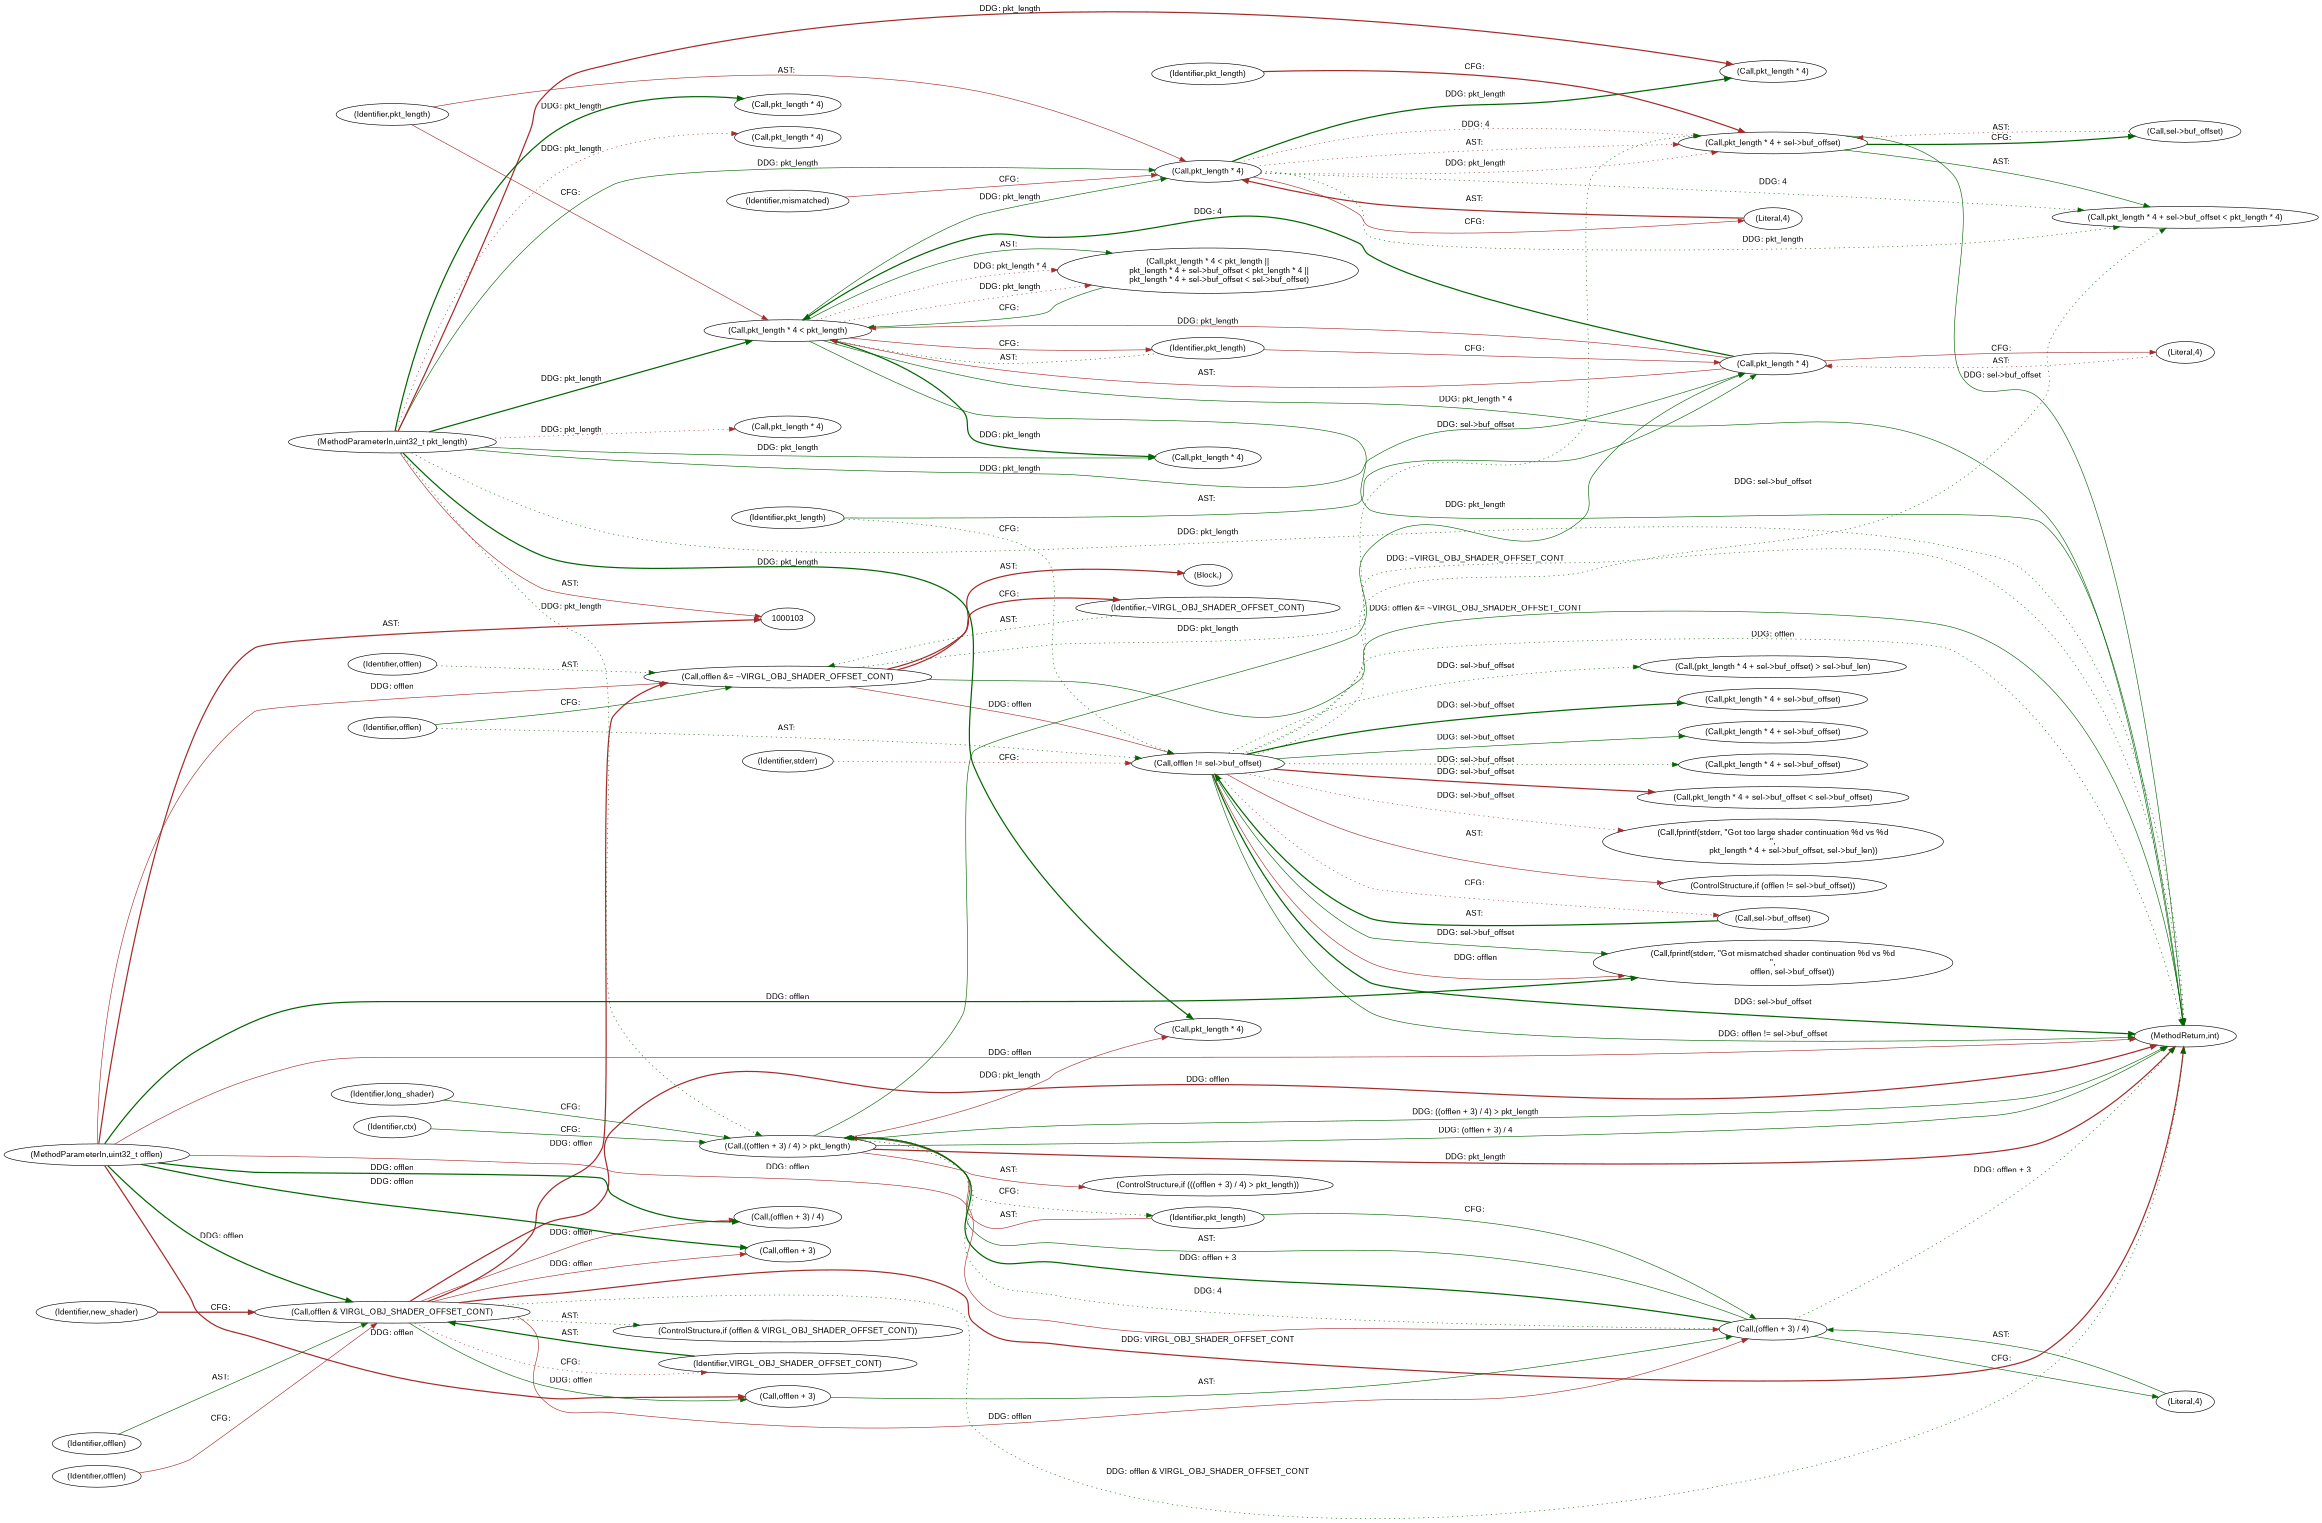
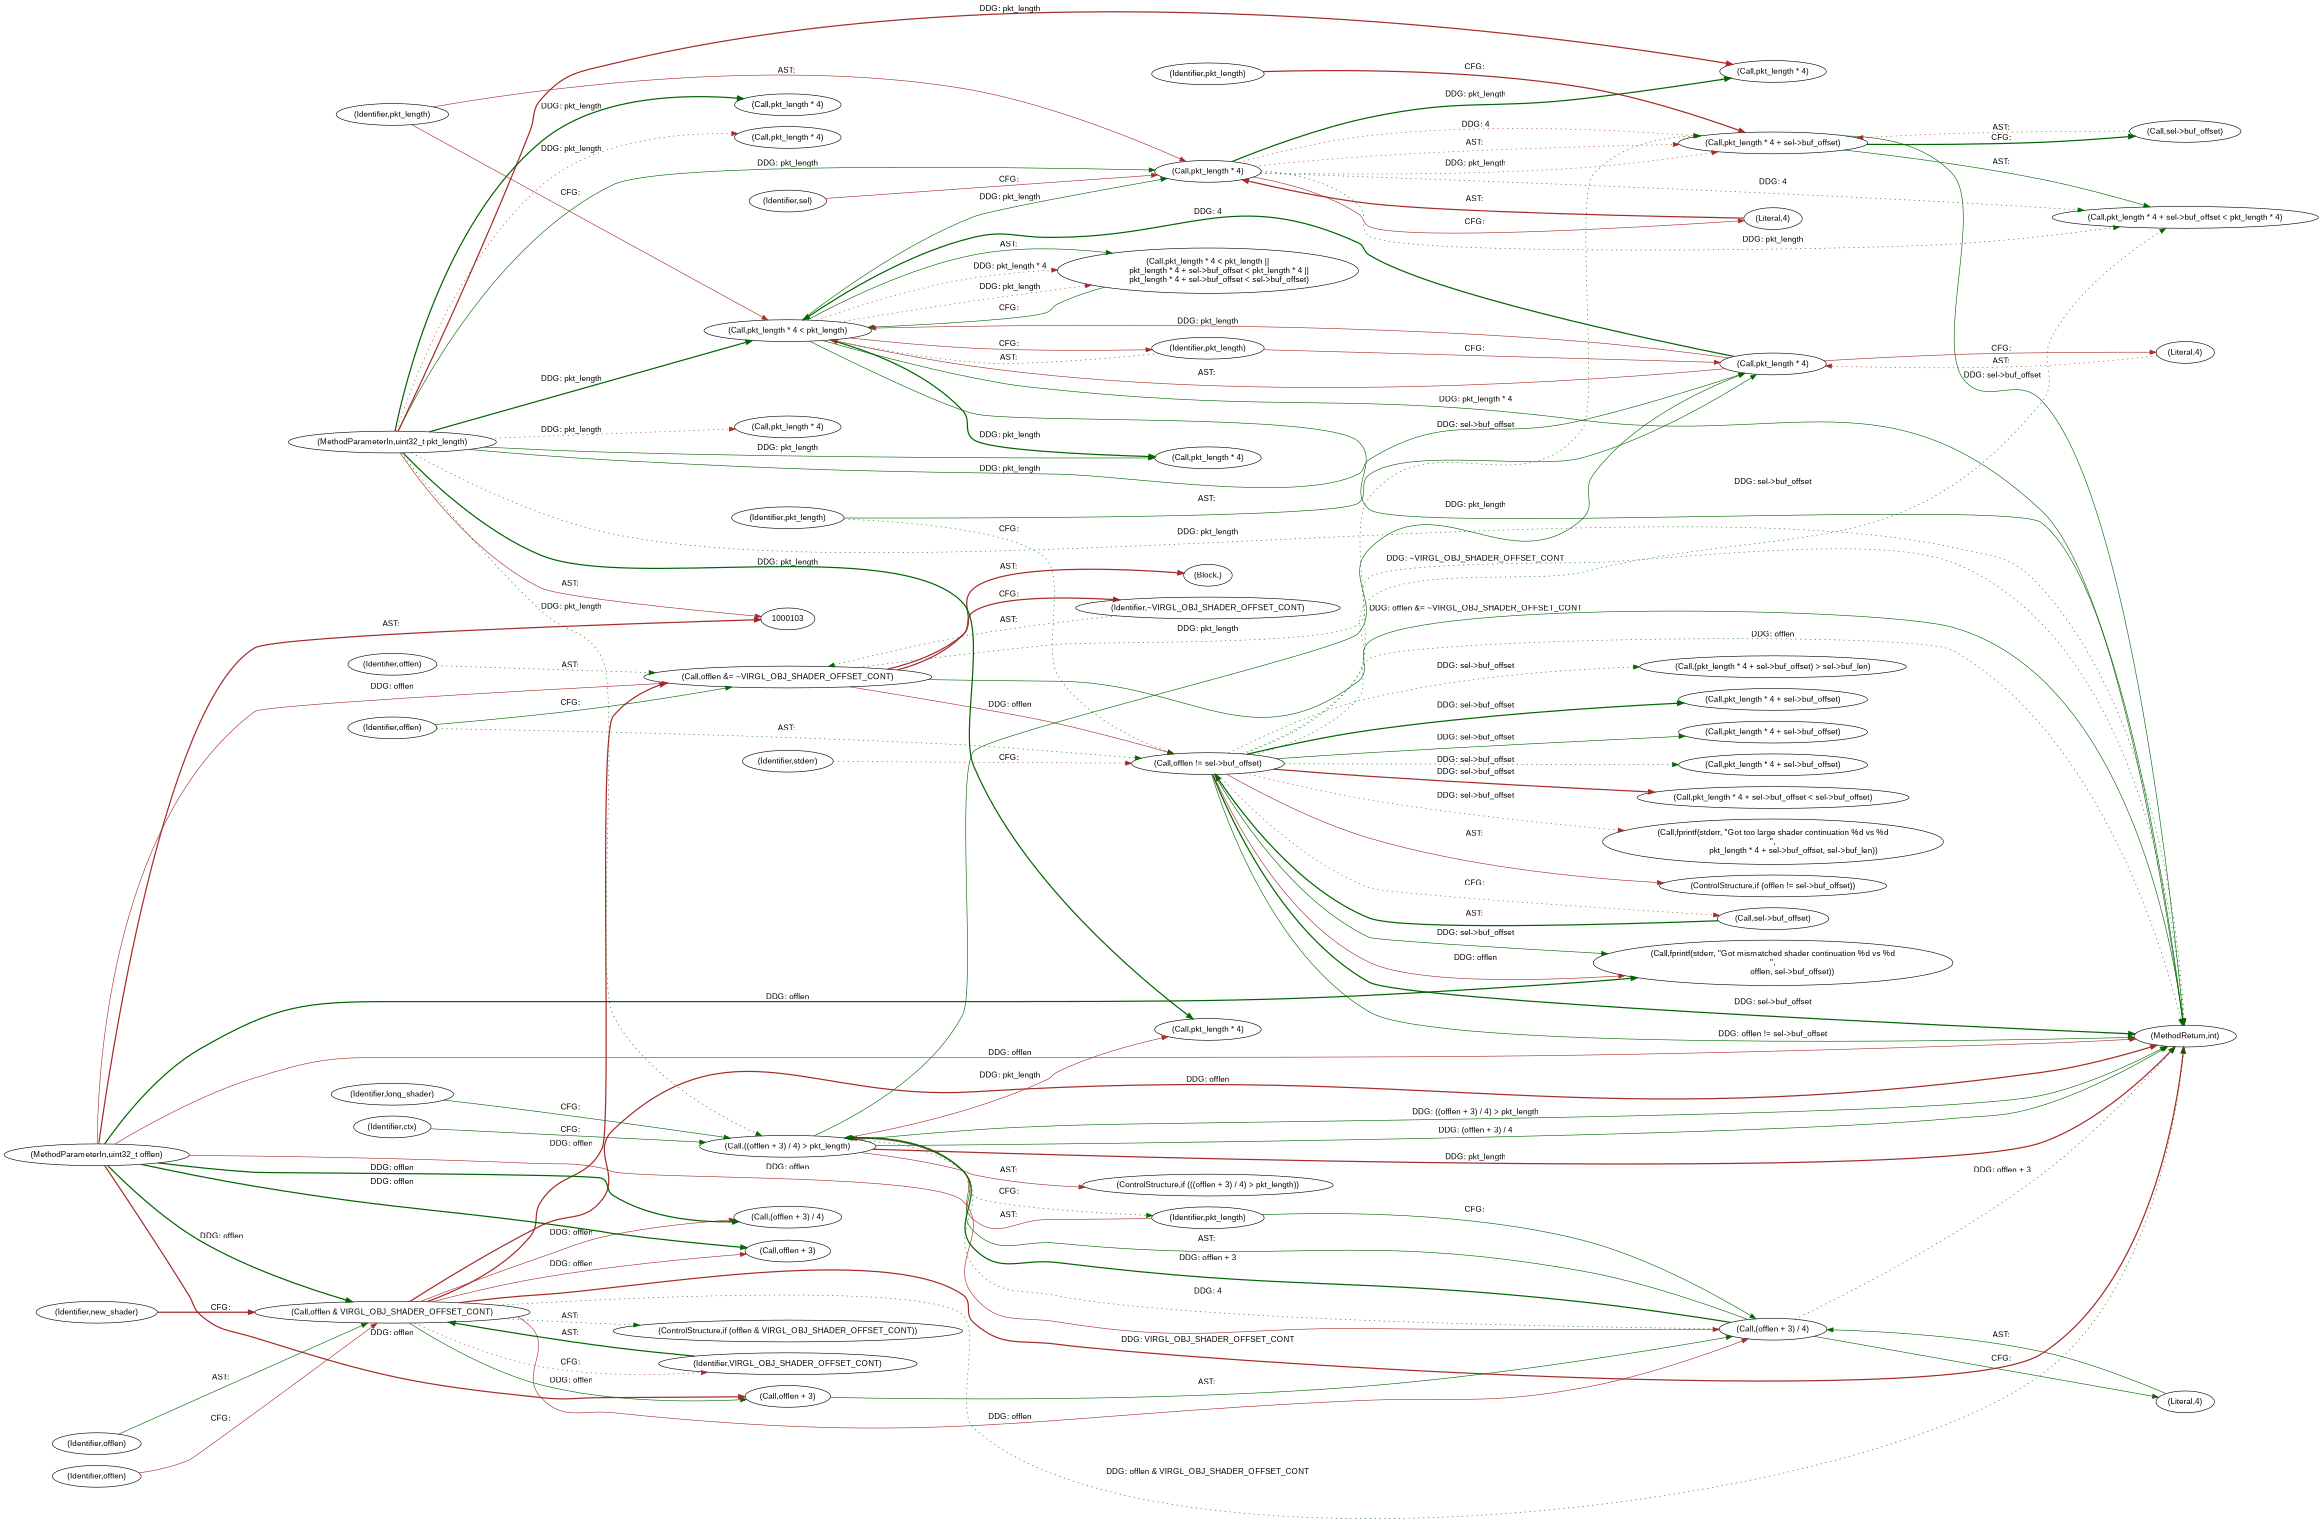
  digraph {
    fontname="Liberation Sans"
    rankdir=LR
    node [fontname="Liberation Sans"]
    edge [color=darkgreen fontname="Liberation Sans" style=solid]
    n1 [label="(Call,pkt_length * 4 + sel->buf_offset)"]
    n2 [label="(Call,pkt_length * 4 + sel->buf_offset < pkt_length * 4)"]
    n3 [label="(Call,sel->buf_offset)"]
    n4 [label="(MethodReturn,int)"]
    n5 [label="(Call,pkt_length * 4)"]
    n6 [label="(Literal,4)"]
    n7 [label="(Call,pkt_length * 4)"]
    n8 [label="(Call,pkt_length * 4 < pkt_length)"]
    n9 [label="(Call,pkt_length * 4)"]
    n10 [label="(Call,pkt_length * 4 < pkt_length ||\n          pkt_length * 4 + sel->buf_offset < pkt_length * 4 ||\n          pkt_length * 4 + sel->buf_offset < sel->buf_offset)"]
    n11 [label="(Identifier,pkt_length)"]
    n12 [label="(Call,pkt_length * 4)"]
    n13 [label="(Literal,4)"]
    n14 [label="(Call,((offlen + 3) / 4) > pkt_length)"]
    n15 [label="(Call,pkt_length * 4)"]
    n16 [label="(ControlStructure,if (((offlen + 3) / 4) > pkt_length))"]
    n17 [label="(Identifier,pkt_length)"]
    n18 [label="(Call,(offlen + 3) / 4)"]
    n19 [label="(Literal,4)"]
    n20 [label="(Call,offlen & VIRGL_OBJ_SHADER_OFFSET_CONT)"]
    n21 [label="(Call,offlen &= ~VIRGL_OBJ_SHADER_OFFSET_CONT)"]
    n22 [label="(Call,(offlen + 3) / 4)"]
    n23 [label="(Identifier,VIRGL_OBJ_SHADER_OFFSET_CONT)"]
    n24 [label="(ControlStructure,if (offlen & VIRGL_OBJ_SHADER_OFFSET_CONT))"]
    n25 [label="(Call,offlen + 3)"]
    n26 [label="(Call,offlen + 3)"]
    n27 [label="(Call,offlen != sel->buf_offset)"]
    n28 [label="(Identifier,~VIRGL_OBJ_SHADER_OFFSET_CONT)"]
    n29 [label="(Block,)"]
    n30 [label="(MethodParameterIn,uint32_t offlen)"]
    n31 [label="(Call,fprintf(stderr, \"Got mismatched shader continuation %d vs %d\n\",\n                 offlen, sel->buf_offset))"]
    1000103
    n33 [label="(Call,(pkt_length * 4 + sel->buf_offset) > sel->buf_len)"]
    n34 [label="(Call,pkt_length * 4 + sel->buf_offset)"]
    n35 [label="(Call,pkt_length * 4 + sel->buf_offset)"]
    n36 [label="(Call,pkt_length * 4 + sel->buf_offset)"]
    n37 [label="(Call,pkt_length * 4 + sel->buf_offset < sel->buf_offset)"]
    n38 [label="(Call,fprintf(stderr, \"Got too large shader continuation %d vs %d\n\",\n                  pkt_length * 4 + sel->buf_offset, sel->buf_len))"]
    n39 [label="(ControlStructure,if (offlen != sel->buf_offset))"]
    n40 [label="(Call,sel->buf_offset)"]
    n41 [label="(MethodParameterIn,uint32_t pkt_length)"]
    n42 [label="(Call,pkt_length * 4)"]
    n43 [label="(Call,pkt_length * 4)"]
    n44 [label="(Call,pkt_length * 4)"]
    n45 [label="(Identifier,pkt_length)"]
    n46 [label="(Identifier,new_shader)"]
    n47 [label="(Identifier,long_shader)"]
    n48 [label="(Identifier,stderr)"]
    n49 [label="(Identifier,offlen)"]
    n50 [label="(Identifier,pkt_length)"]
    n51 [label="(Identifier,offlen)"]
-   n52 [label="(Identifier,mismatched)"]
+   n52 [label="(Identifier,sel)"]
    n53 [label="(Identifier,offlen)"]
    n54 [label="(Identifier,offlen)"]
    n55 [label="(Identifier,pkt_length)"]
    n56 [label="(Identifier,ctx)"]
    n1 -> n2 [label="AST: "]
    n1 -> n3 [label="CFG: " style=bold]
    n1 -> n4 [label="DDG: sel->buf_offset"]
    n3 -> n1 [color=brown label="AST: " style=dotted]
    n5 -> n1 [color=brown label="AST: " style=dotted]
    n5 -> n1 [color=brown label="DDG: pkt_length" style=dotted]
    n5 -> n1 [color=brown label="DDG: 4" style=dotted]
    n5 -> n2 [label="DDG: pkt_length" style=dotted]
    n5 -> n2 [label="DDG: 4" style=dotted]
    n5 -> n6 [color=brown label="CFG: "]
    n5 -> n7 [label="DDG: pkt_length" style=bold]
    n6 -> n5 [color=brown label="AST: " style=bold]
    n8 -> n4 [label="DDG: pkt_length"]
    n8 -> n4 [label="DDG: pkt_length * 4"]
    n8 -> n5 [label="DDG: pkt_length"]
    n8 -> n9 [label="DDG: pkt_length" style=bold]
    n8 -> n10 [label="AST: "]
    n8 -> n10 [color=brown label="DDG: pkt_length * 4" style=dotted]
    n8 -> n10 [color=brown label="DDG: pkt_length" style=dotted]
    n8 -> n11 [color=brown label="CFG: "]
    n10 -> n8 [label="CFG: "]
    n11 -> n8 [label="AST: " style=dotted]
    n11 -> n12 [color=brown label="CFG: "]
    n12 -> n8 [color=brown label="AST: "]
    n12 -> n8 [color=brown label="DDG: pkt_length"]
    n12 -> n8 [label="DDG: 4" style=bold]
    n12 -> n13 [color=brown label="CFG: "]
    n13 -> n12 [color=brown label="AST: " style=dotted]
    n14 -> n4 [color=brown label="DDG: pkt_length" style=bold]
    n14 -> n4 [label="DDG: ((offlen + 3) / 4) > pkt_length"]
    n14 -> n4 [label="DDG: (offlen + 3) / 4"]
    n14 -> n12 [label="DDG: pkt_length"]
    n14 -> n15 [color=brown label="DDG: pkt_length"]
    n14 -> n16 [color=brown label="AST: "]
    n14 -> n17 [label="CFG: " style=dotted]
    n17 -> n14 [color=brown label="AST: "]
    n17 -> n18 [label="CFG: "]
    n18 -> n4 [label="DDG: offlen + 3" style=dotted]
    n18 -> n14 [label="AST: "]
    n18 -> n14 [label="DDG: offlen + 3" style=bold]
    n18 -> n14 [label="DDG: 4" style=dotted]
    n18 -> n19 [label="CFG: "]
    n19 -> n18 [label="AST: "]
    n20 -> n4 [color=brown label="DDG: offlen" style=bold]
    n20 -> n4 [color=brown label="DDG: VIRGL_OBJ_SHADER_OFFSET_CONT" style=bold]
    n20 -> n4 [label="DDG: offlen & VIRGL_OBJ_SHADER_OFFSET_CONT" style=dotted]
    n20 -> n18 [color=brown label="DDG: offlen"]
    n20 -> n21 [color=brown label="DDG: offlen" style=bold]
    n20 -> n22 [color=brown label="DDG: offlen"]
    n20 -> n23 [color=brown label="CFG: " style=dotted]
    n20 -> n24 [label="AST: " style=dotted]
    n20 -> n25 [label="DDG: offlen"]
    n20 -> n26 [color=brown label="DDG: offlen"]
    n21 -> n4 [label="DDG: offlen &= ~VIRGL_OBJ_SHADER_OFFSET_CONT"]
    n21 -> n4 [label="DDG: ~VIRGL_OBJ_SHADER_OFFSET_CONT" style=dotted]
    n21 -> n27 [color=brown label="DDG: offlen"]
    n21 -> n28 [color=brown label="CFG: " style=bold]
    n21 -> n29 [color=brown label="AST: " style=bold]
    n23 -> n20 [label="AST: " style=bold]
    n25 -> n18 [label="AST: "]
    n27 -> n1 [label="DDG: sel->buf_offset" style=dotted]
    n27 -> n2 [label="DDG: sel->buf_offset" style=dotted]
    n27 -> n4 [label="DDG: offlen != sel->buf_offset"]
    n27 -> n4 [label="DDG: offlen" style=dotted]
    n27 -> n4 [label="DDG: sel->buf_offset" style=bold]
    n27 -> n31 [color=brown label="DDG: offlen"]
    n27 -> n31 [label="DDG: sel->buf_offset"]
    n27 -> n33 [label="DDG: sel->buf_offset" style=dotted]
    n27 -> n34 [label="DDG: sel->buf_offset" style=bold]
    n27 -> n35 [label="DDG: sel->buf_offset"]
    n27 -> n36 [label="DDG: sel->buf_offset" style=dotted]
    n27 -> n37 [color=brown label="DDG: sel->buf_offset" style=bold]
    n27 -> n38 [color=brown label="DDG: sel->buf_offset" style=dotted]
    n27 -> n39 [color=brown label="AST: "]
    n27 -> n40 [color=brown label="CFG: " style=dotted]
    n28 -> n21 [label="AST: " style=dotted]
    n30 -> n4 [color=brown label="DDG: offlen"]
    n30 -> n18 [color=brown label="DDG: offlen"]
    n30 -> n20 [label="DDG: offlen" style=bold]
    n30 -> n21 [color=brown label="DDG: offlen"]
    n30 -> n22 [label="DDG: offlen" style=bold]
    n30 -> n25 [color=brown label="DDG: offlen" style=bold]
    n30 -> n26 [label="DDG: offlen" style=bold]
    n30 -> n31 [label="DDG: offlen" style=bold]
    n30 -> 1000103 [color=brown label="AST: " style=bold]
    n40 -> n27 [label="AST: " style=bold]
    n41 -> n4 [label="DDG: pkt_length" style=dotted]
    n41 -> n5 [label="DDG: pkt_length"]
    n41 -> n7 [color=brown label="DDG: pkt_length" style=bold]
    n41 -> n8 [label="DDG: pkt_length" style=bold]
    n41 -> n9 [label="DDG: pkt_length"]
    n41 -> n12 [label="DDG: pkt_length"]
    n41 -> n14 [label="DDG: pkt_length" style=dotted]
    n41 -> n15 [label="DDG: pkt_length" style=bold]
    n41 -> 1000103 [color=brown label="AST: "]
    n41 -> n42 [color=brown label="DDG: pkt_length" style=dotted]
    n41 -> n43 [label="DDG: pkt_length" style=bold]
    n41 -> n44 [color=brown label="DDG: pkt_length" style=dotted]
    n45 -> n5 [color=brown label="AST: "]
    n45 -> n8 [color=brown label="CFG: "]
    n46 -> n20 [color=brown label="CFG: " style=bold]
    n47 -> n14 [label="CFG: "]
    n48 -> n27 [color=brown label="CFG: " style=dotted]
    n49 -> n21 [label="AST: " style=dotted]
    n50 -> n12 [label="AST: "]
    n50 -> n27 [label="CFG: " style=dotted]
    n51 -> n20 [label="AST: "]
    n52 -> n5 [color=brown label="CFG: "]
    n53 -> n21 [label="CFG: "]
    n53 -> n27 [label="AST: " style=dotted]
    n54 -> n20 [color=brown label="CFG: "]
    n55 -> n1 [color=brown label="CFG: " style=bold]
    n56 -> n14 [label="CFG: "]
  }
